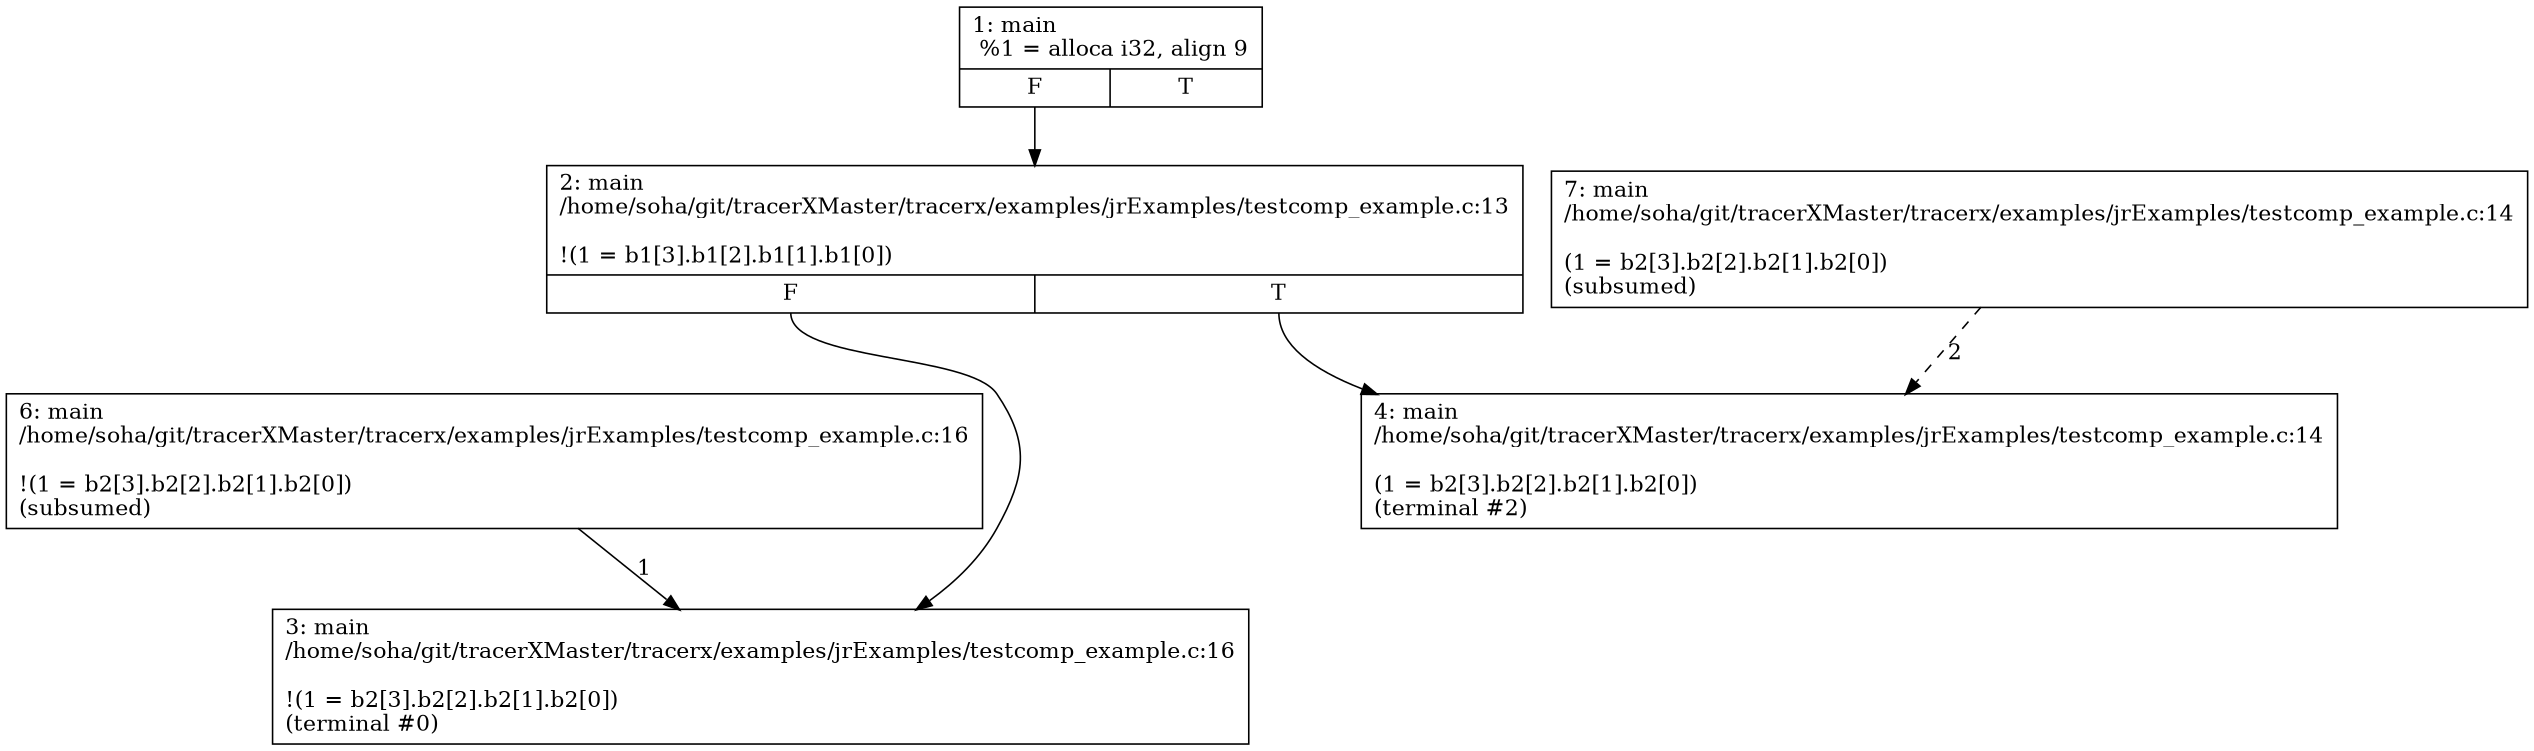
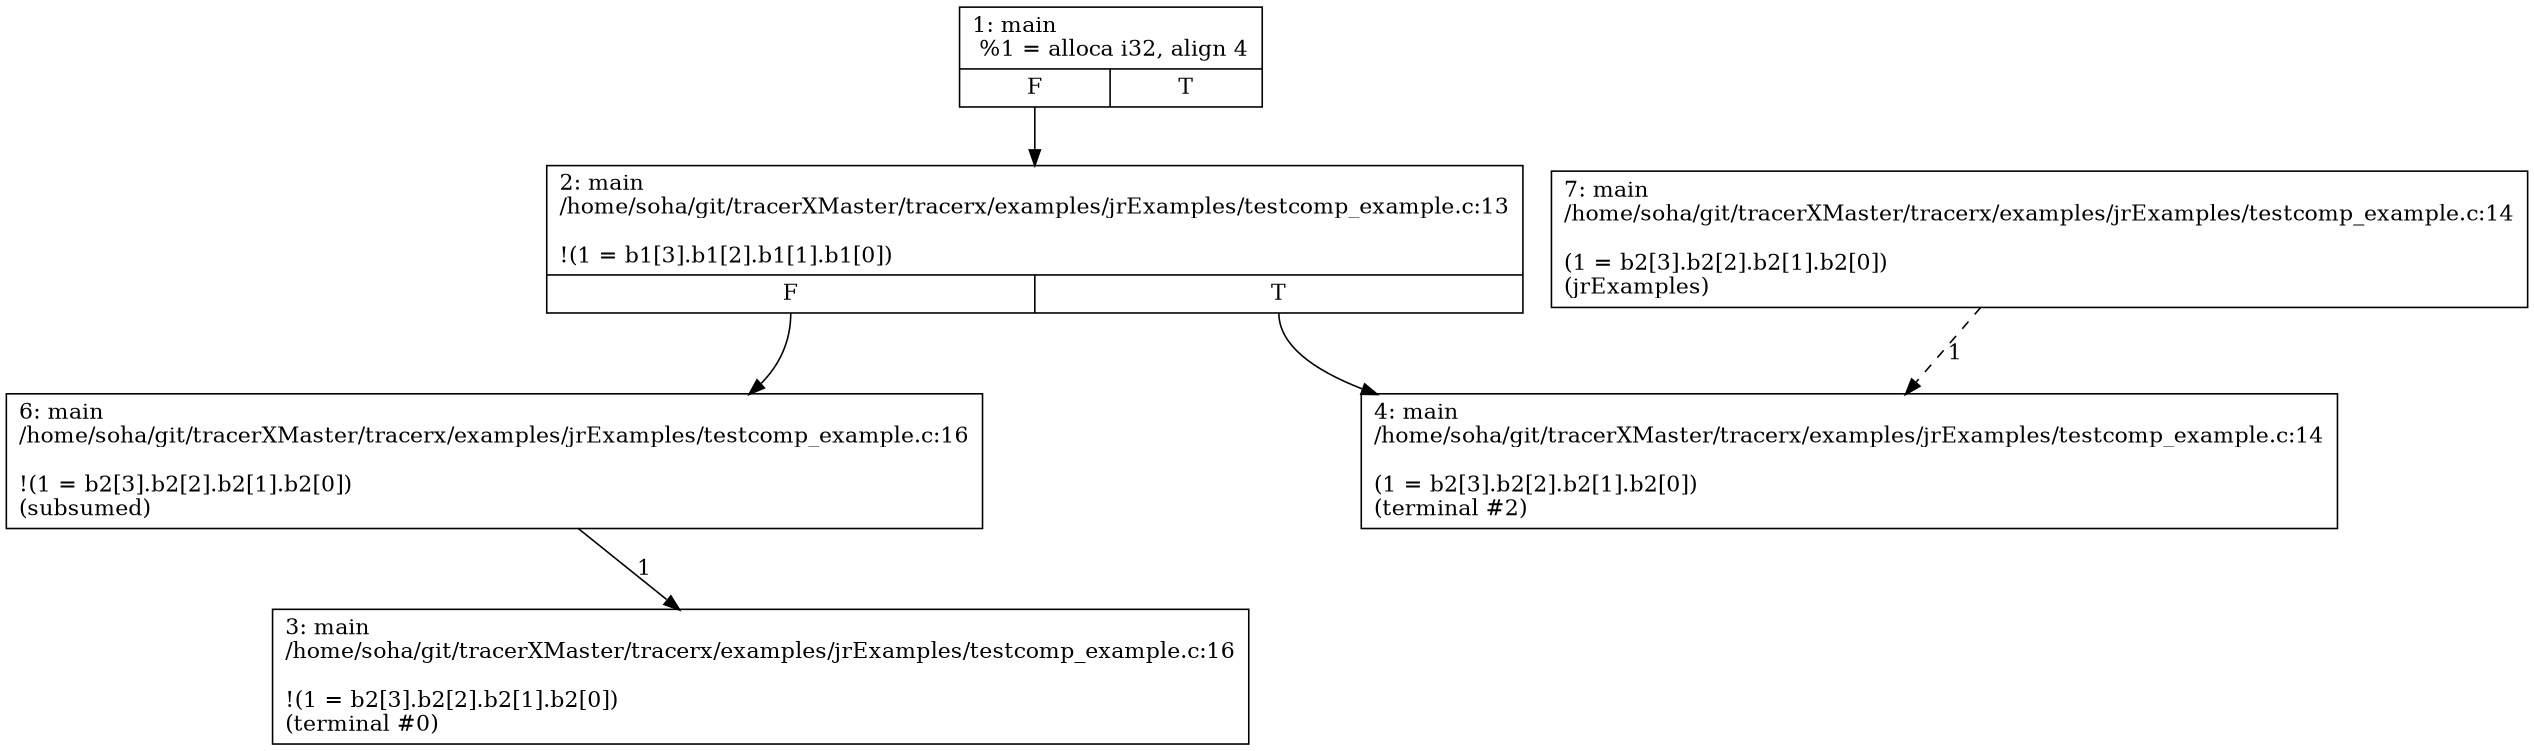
  digraph {
    node [shape=record]
    edge [tailport=s0]
-   n1 [label="{1: main\l  %1 = alloca i32, align 9\l|{<s0>F|<s1>T}}"]
+   n1 [label="{1: main\l  %1 = alloca i32, align 4\l|{<s0>F|<s1>T}}"]
    n2 [label="{2: main\l/home/soha/git/tracerXMaster/tracerx/examples/jrExamples/testcomp_example.c:13\n\l!(1 = b1[3].b1[2].b1[1].b1[0])\l|{<s0>F|<s1>T}}"]
    n3 [label="{3: main\l/home/soha/git/tracerXMaster/tracerx/examples/jrExamples/testcomp_example.c:16\n\l!(1 = b2[3].b2[2].b2[1].b2[0])\l(terminal #0)\l}"]
    n4 [label="{4: main\l/home/soha/git/tracerXMaster/tracerx/examples/jrExamples/testcomp_example.c:14\n\l(1 = b2[3].b2[2].b2[1].b2[0])\l(terminal #2)\l}"]
    n5 [label="{6: main\l/home/soha/git/tracerXMaster/tracerx/examples/jrExamples/testcomp_example.c:16\n\l!(1 = b2[3].b2[2].b2[1].b2[0])\l(subsumed)\l}"]
-   n6 [label="{7: main\l/home/soha/git/tracerXMaster/tracerx/examples/jrExamples/testcomp_example.c:14\n\l(1 = b2[3].b2[2].b2[1].b2[0])\l(subsumed)\l}"]
+   n6 [label="{7: main\l/home/soha/git/tracerXMaster/tracerx/examples/jrExamples/testcomp_example.c:14\n\l(1 = b2[3].b2[2].b2[1].b2[0])\l(jrExamples)\l}"]
    n1 -> n2
-   n2 -> n3
+   n2 -> n5
    n2 -> n4 [tailport=s1]
    n5 -> n3 [label=1 style=solid]
-   n6 -> n4 [label=2 style=dashed]
+   n6 -> n4 [label=1 style=dashed]
  }
